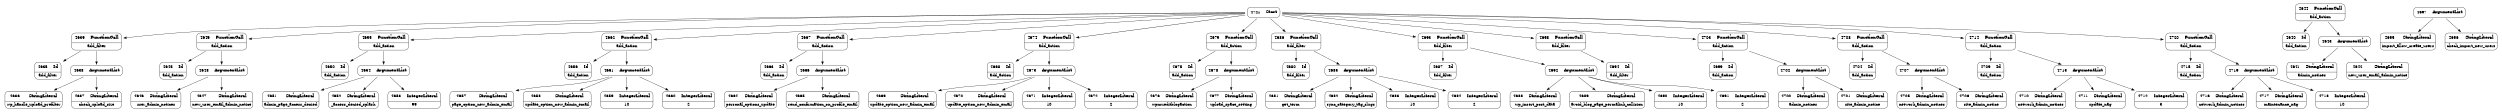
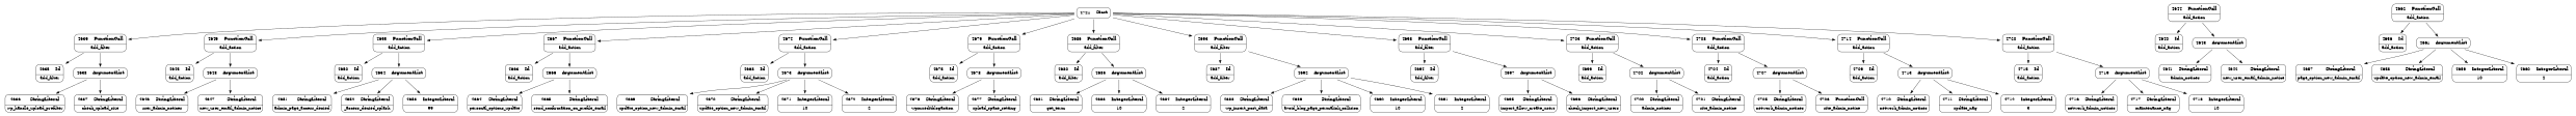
  digraph {
    node [shape=none]
    edge [weight=2]
    n1 [label=<<TABLE border='1' cellspacing='0' cellpadding='10' style='rounded' ><TR><TD border='0'>4635</TD><TD border='0'><B>Id</B></TD></TR><HR/><TR><TD border='0' cellpadding='5' colspan='2'>add_filter</TD></TR></TABLE>>]
    n2 [label=<<TABLE border='1' cellspacing='0' cellpadding='10' style='rounded' ><TR><TD border='0'>4636</TD><TD border='0'><B>StringLiteral</B></TD></TR><HR/><TR><TD border='0' cellpadding='5' colspan='2'>wp_handle_upload_prefilter</TD></TR></TABLE>>]
    n3 [label=<<TABLE border='1' cellspacing='0' cellpadding='10' style='rounded' ><TR><TD border='0'>4637</TD><TD border='0'><B>StringLiteral</B></TD></TR><HR/><TR><TD border='0' cellpadding='5' colspan='2'>check_upload_size</TD></TR></TABLE>>]
    n4 [label=<<TABLE border='1' cellspacing='0' cellpadding='10' style='rounded' ><TR><TD border='0'>4638</TD><TD border='0'><B>ArgumentList</B></TD></TR></TABLE>>]
    n5 [label=<<TABLE border='1' cellspacing='0' cellpadding='10' style='rounded' ><TR><TD border='0'>4639</TD><TD border='0'><B>FunctionCall</B></TD></TR><HR/><TR><TD border='0' cellpadding='5' colspan='2'>add_filter</TD></TR></TABLE>>]
    n6 [label=<<TABLE border='1' cellspacing='0' cellpadding='10' style='rounded' ><TR><TD border='0'>4640</TD><TD border='0'><B>Id</B></TD></TR><HR/><TR><TD border='0' cellpadding='5' colspan='2'>add_action</TD></TR></TABLE>>]
    n7 [label=<<TABLE border='1' cellspacing='0' cellpadding='10' style='rounded' ><TR><TD border='0'>4641</TD><TD border='0'><B>StringLiteral</B></TD></TR><HR/><TR><TD border='0' cellpadding='5' colspan='2'>admin_notices</TD></TR></TABLE>>]
    n8 [label=<<TABLE border='1' cellspacing='0' cellpadding='10' style='rounded' ><TR><TD border='0'>4642</TD><TD border='0'><B>StringLiteral</B></TD></TR><HR/><TR><TD border='0' cellpadding='5' colspan='2'>new_user_email_admin_notice</TD></TR></TABLE>>]
    n9 [label=<<TABLE border='1' cellspacing='0' cellpadding='10' style='rounded' ><TR><TD border='0'>4643</TD><TD border='0'><B>ArgumentList</B></TD></TR></TABLE>>]
    n10 [label=<<TABLE border='1' cellspacing='0' cellpadding='10' style='rounded' ><TR><TD border='0'>4644</TD><TD border='0'><B>FunctionCall</B></TD></TR><HR/><TR><TD border='0' cellpadding='5' colspan='2'>add_action</TD></TR></TABLE>>]
    n11 [label=<<TABLE border='1' cellspacing='0' cellpadding='10' style='rounded' ><TR><TD border='0'>4645</TD><TD border='0'><B>Id</B></TD></TR><HR/><TR><TD border='0' cellpadding='5' colspan='2'>add_action</TD></TR></TABLE>>]
    n12 [label=<<TABLE border='1' cellspacing='0' cellpadding='10' style='rounded' ><TR><TD border='0'>4646</TD><TD border='0'><B>StringLiteral</B></TD></TR><HR/><TR><TD border='0' cellpadding='5' colspan='2'>user_admin_notices</TD></TR></TABLE>>]
    n13 [label=<<TABLE border='1' cellspacing='0' cellpadding='10' style='rounded' ><TR><TD border='0'>4647</TD><TD border='0'><B>StringLiteral</B></TD></TR><HR/><TR><TD border='0' cellpadding='5' colspan='2'>new_user_email_admin_notice</TD></TR></TABLE>>]
    n14 [label=<<TABLE border='1' cellspacing='0' cellpadding='10' style='rounded' ><TR><TD border='0'>4648</TD><TD border='0'><B>ArgumentList</B></TD></TR></TABLE>>]
    n15 [label=<<TABLE border='1' cellspacing='0' cellpadding='10' style='rounded' ><TR><TD border='0'>4649</TD><TD border='0'><B>FunctionCall</B></TD></TR><HR/><TR><TD border='0' cellpadding='5' colspan='2'>add_action</TD></TR></TABLE>>]
    n16 [label=<<TABLE border='1' cellspacing='0' cellpadding='10' style='rounded' ><TR><TD border='0'>4650</TD><TD border='0'><B>Id</B></TD></TR><HR/><TR><TD border='0' cellpadding='5' colspan='2'>add_action</TD></TR></TABLE>>]
    n17 [label=<<TABLE border='1' cellspacing='0' cellpadding='10' style='rounded' ><TR><TD border='0'>4651</TD><TD border='0'><B>StringLiteral</B></TD></TR><HR/><TR><TD border='0' cellpadding='5' colspan='2'>admin_page_access_denied</TD></TR></TABLE>>]
    n18 [label=<<TABLE border='1' cellspacing='0' cellpadding='10' style='rounded' ><TR><TD border='0'>4652</TD><TD border='0'><B>StringLiteral</B></TD></TR><HR/><TR><TD border='0' cellpadding='5' colspan='2'>_access_denied_splash</TD></TR></TABLE>>]
    n19 [label=<<TABLE border='1' cellspacing='0' cellpadding='10' style='rounded' ><TR><TD border='0'>4653</TD><TD border='0'><B>IntegerLiteral</B></TD></TR><HR/><TR><TD border='0' cellpadding='5' colspan='2'>99</TD></TR></TABLE>>]
    n20 [label=<<TABLE border='1' cellspacing='0' cellpadding='10' style='rounded' ><TR><TD border='0'>4654</TD><TD border='0'><B>ArgumentList</B></TD></TR></TABLE>>]
    n21 [label=<<TABLE border='1' cellspacing='0' cellpadding='10' style='rounded' ><TR><TD border='0'>4655</TD><TD border='0'><B>FunctionCall</B></TD></TR><HR/><TR><TD border='0' cellpadding='5' colspan='2'>add_action</TD></TR></TABLE>>]
    n22 [label=<<TABLE border='1' cellspacing='0' cellpadding='10' style='rounded' ><TR><TD border='0'>4656</TD><TD border='0'><B>Id</B></TD></TR><HR/><TR><TD border='0' cellpadding='5' colspan='2'>add_action</TD></TR></TABLE>>]
    n23 [label=<<TABLE border='1' cellspacing='0' cellpadding='10' style='rounded' ><TR><TD border='0'>4657</TD><TD border='0'><B>StringLiteral</B></TD></TR><HR/><TR><TD border='0' cellpadding='5' colspan='2'>page_option_new_admin_email</TD></TR></TABLE>>]
    n24 [label=<<TABLE border='1' cellspacing='0' cellpadding='10' style='rounded' ><TR><TD border='0'>4658</TD><TD border='0'><B>StringLiteral</B></TD></TR><HR/><TR><TD border='0' cellpadding='5' colspan='2'>update_option_new_admin_email</TD></TR></TABLE>>]
    n25 [label=<<TABLE border='1' cellspacing='0' cellpadding='10' style='rounded' ><TR><TD border='0'>4659</TD><TD border='0'><B>IntegerLiteral</B></TD></TR><HR/><TR><TD border='0' cellpadding='5' colspan='2'>10</TD></TR></TABLE>>]
    n26 [label=<<TABLE border='1' cellspacing='0' cellpadding='10' style='rounded' ><TR><TD border='0'>4660</TD><TD border='0'><B>IntegerLiteral</B></TD></TR><HR/><TR><TD border='0' cellpadding='5' colspan='2'>2</TD></TR></TABLE>>]
    n27 [label=<<TABLE border='1' cellspacing='0' cellpadding='10' style='rounded' ><TR><TD border='0'>4661</TD><TD border='0'><B>ArgumentList</B></TD></TR></TABLE>>]
    n28 [label=<<TABLE border='1' cellspacing='0' cellpadding='10' style='rounded' ><TR><TD border='0'>4662</TD><TD border='0'><B>FunctionCall</B></TD></TR><HR/><TR><TD border='0' cellpadding='5' colspan='2'>add_action</TD></TR></TABLE>>]
    n29 [label=<<TABLE border='1' cellspacing='0' cellpadding='10' style='rounded' ><TR><TD border='0'>4663</TD><TD border='0'><B>Id</B></TD></TR><HR/><TR><TD border='0' cellpadding='5' colspan='2'>add_action</TD></TR></TABLE>>]
    n30 [label=<<TABLE border='1' cellspacing='0' cellpadding='10' style='rounded' ><TR><TD border='0'>4664</TD><TD border='0'><B>StringLiteral</B></TD></TR><HR/><TR><TD border='0' cellpadding='5' colspan='2'>personal_options_update</TD></TR></TABLE>>]
    n31 [label=<<TABLE border='1' cellspacing='0' cellpadding='10' style='rounded' ><TR><TD border='0'>4665</TD><TD border='0'><B>StringLiteral</B></TD></TR><HR/><TR><TD border='0' cellpadding='5' colspan='2'>send_confirmation_on_profile_email</TD></TR></TABLE>>]
    n32 [label=<<TABLE border='1' cellspacing='0' cellpadding='10' style='rounded' ><TR><TD border='0'>4666</TD><TD border='0'><B>ArgumentList</B></TD></TR></TABLE>>]
    n33 [label=<<TABLE border='1' cellspacing='0' cellpadding='10' style='rounded' ><TR><TD border='0'>4667</TD><TD border='0'><B>FunctionCall</B></TD></TR><HR/><TR><TD border='0' cellpadding='5' colspan='2'>add_action</TD></TR></TABLE>>]
    n34 [label=<<TABLE border='1' cellspacing='0' cellpadding='10' style='rounded' ><TR><TD border='0'>4668</TD><TD border='0'><B>Id</B></TD></TR><HR/><TR><TD border='0' cellpadding='5' colspan='2'>add_action</TD></TR></TABLE>>]
    n35 [label=<<TABLE border='1' cellspacing='0' cellpadding='10' style='rounded' ><TR><TD border='0'>4669</TD><TD border='0'><B>StringLiteral</B></TD></TR><HR/><TR><TD border='0' cellpadding='5' colspan='2'>update_option_new_admin_email</TD></TR></TABLE>>]
    n36 [label=<<TABLE border='1' cellspacing='0' cellpadding='10' style='rounded' ><TR><TD border='0'>4670</TD><TD border='0'><B>StringLiteral</B></TD></TR><HR/><TR><TD border='0' cellpadding='5' colspan='2'>update_option_new_admin_email</TD></TR></TABLE>>]
    n37 [label=<<TABLE border='1' cellspacing='0' cellpadding='10' style='rounded' ><TR><TD border='0'>4671</TD><TD border='0'><B>IntegerLiteral</B></TD></TR><HR/><TR><TD border='0' cellpadding='5' colspan='2'>10</TD></TR></TABLE>>]
    n38 [label=<<TABLE border='1' cellspacing='0' cellpadding='10' style='rounded' ><TR><TD border='0'>4672</TD><TD border='0'><B>IntegerLiteral</B></TD></TR><HR/><TR><TD border='0' cellpadding='5' colspan='2'>2</TD></TR></TABLE>>]
    n39 [label=<<TABLE border='1' cellspacing='0' cellpadding='10' style='rounded' ><TR><TD border='0'>4673</TD><TD border='0'><B>ArgumentList</B></TD></TR></TABLE>>]
    n40 [label=<<TABLE border='1' cellspacing='0' cellpadding='10' style='rounded' ><TR><TD border='0'>4674</TD><TD border='0'><B>FunctionCall</B></TD></TR><HR/><TR><TD border='0' cellpadding='5' colspan='2'>add_action</TD></TR></TABLE>>]
    n41 [label=<<TABLE border='1' cellspacing='0' cellpadding='10' style='rounded' ><TR><TD border='0'>4675</TD><TD border='0'><B>Id</B></TD></TR><HR/><TR><TD border='0' cellpadding='5' colspan='2'>add_action</TD></TR></TABLE>>]
    n42 [label=<<TABLE border='1' cellspacing='0' cellpadding='10' style='rounded' ><TR><TD border='0'>4676</TD><TD border='0'><B>StringLiteral</B></TD></TR><HR/><TR><TD border='0' cellpadding='5' colspan='2'>wpmueditblogaction</TD></TR></TABLE>>]
    n43 [label=<<TABLE border='1' cellspacing='0' cellpadding='10' style='rounded' ><TR><TD border='0'>4677</TD><TD border='0'><B>StringLiteral</B></TD></TR><HR/><TR><TD border='0' cellpadding='5' colspan='2'>upload_space_setting</TD></TR></TABLE>>]
    n44 [label=<<TABLE border='1' cellspacing='0' cellpadding='10' style='rounded' ><TR><TD border='0'>4678</TD><TD border='0'><B>ArgumentList</B></TD></TR></TABLE>>]
    n45 [label=<<TABLE border='1' cellspacing='0' cellpadding='10' style='rounded' ><TR><TD border='0'>4679</TD><TD border='0'><B>FunctionCall</B></TD></TR><HR/><TR><TD border='0' cellpadding='5' colspan='2'>add_action</TD></TR></TABLE>>]
    n46 [label=<<TABLE border='1' cellspacing='0' cellpadding='10' style='rounded' ><TR><TD border='0'>4680</TD><TD border='0'><B>Id</B></TD></TR><HR/><TR><TD border='0' cellpadding='5' colspan='2'>add_filter</TD></TR></TABLE>>]
    n47 [label=<<TABLE border='1' cellspacing='0' cellpadding='10' style='rounded' ><TR><TD border='0'>4681</TD><TD border='0'><B>StringLiteral</B></TD></TR><HR/><TR><TD border='0' cellpadding='5' colspan='2'>get_term</TD></TR></TABLE>>]
-   n48 [label=<<TABLE border='1' cellspacing='0' cellpadding='10' style='rounded' ><TR><TD border='0'>4682</TD><TD border='0'><B>StringLiteral</B></TD></TR><HR/><TR><TD border='0' cellpadding='5' colspan='2'>sync_category_tag_slugs</TD></TR></TABLE>>]
    n49 [label=<<TABLE border='1' cellspacing='0' cellpadding='10' style='rounded' ><TR><TD border='0'>4683</TD><TD border='0'><B>IntegerLiteral</B></TD></TR><HR/><TR><TD border='0' cellpadding='5' colspan='2'>10</TD></TR></TABLE>>]
    n50 [label=<<TABLE border='1' cellspacing='0' cellpadding='10' style='rounded' ><TR><TD border='0'>4684</TD><TD border='0'><B>IntegerLiteral</B></TD></TR><HR/><TR><TD border='0' cellpadding='5' colspan='2'>2</TD></TR></TABLE>>]
    n51 [label=<<TABLE border='1' cellspacing='0' cellpadding='10' style='rounded' ><TR><TD border='0'>4685</TD><TD border='0'><B>ArgumentList</B></TD></TR></TABLE>>]
    n52 [label=<<TABLE border='1' cellspacing='0' cellpadding='10' style='rounded' ><TR><TD border='0'>4686</TD><TD border='0'><B>FunctionCall</B></TD></TR><HR/><TR><TD border='0' cellpadding='5' colspan='2'>add_filter</TD></TR></TABLE>>]
    n53 [label=<<TABLE border='1' cellspacing='0' cellpadding='10' style='rounded' ><TR><TD border='0'>4687</TD><TD border='0'><B>Id</B></TD></TR><HR/><TR><TD border='0' cellpadding='5' colspan='2'>add_filter</TD></TR></TABLE>>]
    n54 [label=<<TABLE border='1' cellspacing='0' cellpadding='10' style='rounded' ><TR><TD border='0'>4688</TD><TD border='0'><B>StringLiteral</B></TD></TR><HR/><TR><TD border='0' cellpadding='5' colspan='2'>wp_insert_post_data</TD></TR></TABLE>>]
    n55 [label=<<TABLE border='1' cellspacing='0' cellpadding='10' style='rounded' ><TR><TD border='0'>4689</TD><TD border='0'><B>StringLiteral</B></TD></TR><HR/><TR><TD border='0' cellpadding='5' colspan='2'>avoid_blog_page_permalink_collision</TD></TR></TABLE>>]
    n56 [label=<<TABLE border='1' cellspacing='0' cellpadding='10' style='rounded' ><TR><TD border='0'>4690</TD><TD border='0'><B>IntegerLiteral</B></TD></TR><HR/><TR><TD border='0' cellpadding='5' colspan='2'>10</TD></TR></TABLE>>]
    n57 [label=<<TABLE border='1' cellspacing='0' cellpadding='10' style='rounded' ><TR><TD border='0'>4691</TD><TD border='0'><B>IntegerLiteral</B></TD></TR><HR/><TR><TD border='0' cellpadding='5' colspan='2'>2</TD></TR></TABLE>>]
    n58 [label=<<TABLE border='1' cellspacing='0' cellpadding='10' style='rounded' ><TR><TD border='0'>4692</TD><TD border='0'><B>ArgumentList</B></TD></TR></TABLE>>]
    n59 [label=<<TABLE border='1' cellspacing='0' cellpadding='10' style='rounded' ><TR><TD border='0'>4693</TD><TD border='0'><B>FunctionCall</B></TD></TR><HR/><TR><TD border='0' cellpadding='5' colspan='2'>add_filter</TD></TR></TABLE>>]
    n60 [label=<<TABLE border='1' cellspacing='0' cellpadding='10' style='rounded' ><TR><TD border='0'>4694</TD><TD border='0'><B>Id</B></TD></TR><HR/><TR><TD border='0' cellpadding='5' colspan='2'>add_filter</TD></TR></TABLE>>]
    n61 [label=<<TABLE border='1' cellspacing='0' cellpadding='10' style='rounded' ><TR><TD border='0'>4695</TD><TD border='0'><B>StringLiteral</B></TD></TR><HR/><TR><TD border='0' cellpadding='5' colspan='2'>import_allow_create_users</TD></TR></TABLE>>]
    n62 [label=<<TABLE border='1' cellspacing='0' cellpadding='10' style='rounded' ><TR><TD border='0'>4696</TD><TD border='0'><B>StringLiteral</B></TD></TR><HR/><TR><TD border='0' cellpadding='5' colspan='2'>check_import_new_users</TD></TR></TABLE>>]
    n63 [label=<<TABLE border='1' cellspacing='0' cellpadding='10' style='rounded' ><TR><TD border='0'>4697</TD><TD border='0'><B>ArgumentList</B></TD></TR></TABLE>>]
    n64 [label=<<TABLE border='1' cellspacing='0' cellpadding='10' style='rounded' ><TR><TD border='0'>4698</TD><TD border='0'><B>FunctionCall</B></TD></TR><HR/><TR><TD border='0' cellpadding='5' colspan='2'>add_filter</TD></TR></TABLE>>]
    n65 [label=<<TABLE border='1' cellspacing='0' cellpadding='10' style='rounded' ><TR><TD border='0'>4699</TD><TD border='0'><B>Id</B></TD></TR><HR/><TR><TD border='0' cellpadding='5' colspan='2'>add_action</TD></TR></TABLE>>]
    n66 [label=<<TABLE border='1' cellspacing='0' cellpadding='10' style='rounded' ><TR><TD border='0'>4700</TD><TD border='0'><B>StringLiteral</B></TD></TR><HR/><TR><TD border='0' cellpadding='5' colspan='2'>admin_notices</TD></TR></TABLE>>]
    n67 [label=<<TABLE border='1' cellspacing='0' cellpadding='10' style='rounded' ><TR><TD border='0'>4701</TD><TD border='0'><B>StringLiteral</B></TD></TR><HR/><TR><TD border='0' cellpadding='5' colspan='2'>site_admin_notice</TD></TR></TABLE>>]
    n68 [label=<<TABLE border='1' cellspacing='0' cellpadding='10' style='rounded' ><TR><TD border='0'>4702</TD><TD border='0'><B>ArgumentList</B></TD></TR></TABLE>>]
    n69 [label=<<TABLE border='1' cellspacing='0' cellpadding='10' style='rounded' ><TR><TD border='0'>4703</TD><TD border='0'><B>FunctionCall</B></TD></TR><HR/><TR><TD border='0' cellpadding='5' colspan='2'>add_action</TD></TR></TABLE>>]
    n70 [label=<<TABLE border='1' cellspacing='0' cellpadding='10' style='rounded' ><TR><TD border='0'>4704</TD><TD border='0'><B>Id</B></TD></TR><HR/><TR><TD border='0' cellpadding='5' colspan='2'>add_action</TD></TR></TABLE>>]
    n71 [label=<<TABLE border='1' cellspacing='0' cellpadding='10' style='rounded' ><TR><TD border='0'>4705</TD><TD border='0'><B>StringLiteral</B></TD></TR><HR/><TR><TD border='0' cellpadding='5' colspan='2'>network_admin_notices</TD></TR></TABLE>>]
-   n72 [label=<<TABLE border='1' cellspacing='0' cellpadding='10' style='rounded' ><TR><TD border='0'>4706</TD><TD border='0'><B>StringLiteral</B></TD></TR><HR/><TR><TD border='0' cellpadding='5' colspan='2'>site_admin_notice</TD></TR></TABLE>>]
+   n72 [label=<<TABLE border='1' cellspacing='0' cellpadding='10' style='rounded' ><TR><TD border='0'>4706</TD><TD border='0'><B>FunctionCall</B></TD></TR><HR/><TR><TD border='0' cellpadding='5' colspan='2'>site_admin_notice</TD></TR></TABLE>>]
    n73 [label=<<TABLE border='1' cellspacing='0' cellpadding='10' style='rounded' ><TR><TD border='0'>4707</TD><TD border='0'><B>ArgumentList</B></TD></TR></TABLE>>]
    n74 [label=<<TABLE border='1' cellspacing='0' cellpadding='10' style='rounded' ><TR><TD border='0'>4708</TD><TD border='0'><B>FunctionCall</B></TD></TR><HR/><TR><TD border='0' cellpadding='5' colspan='2'>add_action</TD></TR></TABLE>>]
    n75 [label=<<TABLE border='1' cellspacing='0' cellpadding='10' style='rounded' ><TR><TD border='0'>4709</TD><TD border='0'><B>Id</B></TD></TR><HR/><TR><TD border='0' cellpadding='5' colspan='2'>add_action</TD></TR></TABLE>>]
    n76 [label=<<TABLE border='1' cellspacing='0' cellpadding='10' style='rounded' ><TR><TD border='0'>4710</TD><TD border='0'><B>StringLiteral</B></TD></TR><HR/><TR><TD border='0' cellpadding='5' colspan='2'>network_admin_notices</TD></TR></TABLE>>]
    n77 [label=<<TABLE border='1' cellspacing='0' cellpadding='10' style='rounded' ><TR><TD border='0'>4711</TD><TD border='0'><B>StringLiteral</B></TD></TR><HR/><TR><TD border='0' cellpadding='5' colspan='2'>update_nag</TD></TR></TABLE>>]
    n78 [label=<<TABLE border='1' cellspacing='0' cellpadding='10' style='rounded' ><TR><TD border='0'>4712</TD><TD border='0'><B>IntegerLiteral</B></TD></TR><HR/><TR><TD border='0' cellpadding='5' colspan='2'>3</TD></TR></TABLE>>]
    n79 [label=<<TABLE border='1' cellspacing='0' cellpadding='10' style='rounded' ><TR><TD border='0'>4713</TD><TD border='0'><B>ArgumentList</B></TD></TR></TABLE>>]
    n80 [label=<<TABLE border='1' cellspacing='0' cellpadding='10' style='rounded' ><TR><TD border='0'>4714</TD><TD border='0'><B>FunctionCall</B></TD></TR><HR/><TR><TD border='0' cellpadding='5' colspan='2'>add_action</TD></TR></TABLE>>]
    n81 [label=<<TABLE border='1' cellspacing='0' cellpadding='10' style='rounded' ><TR><TD border='0'>4715</TD><TD border='0'><B>Id</B></TD></TR><HR/><TR><TD border='0' cellpadding='5' colspan='2'>add_action</TD></TR></TABLE>>]
    n82 [label=<<TABLE border='1' cellspacing='0' cellpadding='10' style='rounded' ><TR><TD border='0'>4716</TD><TD border='0'><B>StringLiteral</B></TD></TR><HR/><TR><TD border='0' cellpadding='5' colspan='2'>network_admin_notices</TD></TR></TABLE>>]
    n83 [label=<<TABLE border='1' cellspacing='0' cellpadding='10' style='rounded' ><TR><TD border='0'>4717</TD><TD border='0'><B>StringLiteral</B></TD></TR><HR/><TR><TD border='0' cellpadding='5' colspan='2'>maintenance_nag</TD></TR></TABLE>>]
    n84 [label=<<TABLE border='1' cellspacing='0' cellpadding='10' style='rounded' ><TR><TD border='0'>4718</TD><TD border='0'><B>IntegerLiteral</B></TD></TR><HR/><TR><TD border='0' cellpadding='5' colspan='2'>10</TD></TR></TABLE>>]
    n85 [label=<<TABLE border='1' cellspacing='0' cellpadding='10' style='rounded' ><TR><TD border='0'>4719</TD><TD border='0'><B>ArgumentList</B></TD></TR></TABLE>>]
    n86 [label=<<TABLE border='1' cellspacing='0' cellpadding='10' style='rounded' ><TR><TD border='0'>4720</TD><TD border='0'><B>FunctionCall</B></TD></TR><HR/><TR><TD border='0' cellpadding='5' colspan='2'>add_action</TD></TR></TABLE>>]
    n87 [label=<<TABLE border='1' cellspacing='0' cellpadding='10' style='rounded' ><TR><TD border='0'>4721</TD><TD border='0'><B>Start</B></TD></TR></TABLE>>]
    n4 -> n2
    n4 -> n3
    n5 -> n1
    n5 -> n4
    n9 -> n7
    n9 -> n8
    n10 -> n6
    n10 -> n9
    n14 -> n12
    n14 -> n13
    n15 -> n11
    n15 -> n14
    n20 -> n17
    n20 -> n18
    n20 -> n19
    n21 -> n16
    n21 -> n20
    n27 -> n23
    n27 -> n24
    n27 -> n25
    n27 -> n26
    n28 -> n22
    n28 -> n27
    n32 -> n30
    n32 -> n31
    n33 -> n29
    n33 -> n32
    n39 -> n35
    n39 -> n36
    n39 -> n37
    n39 -> n38
    n40 -> n34
    n40 -> n39
    n44 -> n42
    n44 -> n43
    n45 -> n41
    n45 -> n44
    n51 -> n47
-   n51 -> n48
    n51 -> n49
    n51 -> n50
    n52 -> n46
    n52 -> n51
    n58 -> n54
    n58 -> n55
    n58 -> n56
    n58 -> n57
    n59 -> n53
    n59 -> n58
    n63 -> n61
    n63 -> n62
    n64 -> n60
+   n64 -> n63
    n68 -> n66
    n68 -> n67
    n69 -> n65
    n69 -> n68
    n73 -> n71
    n73 -> n72
    n74 -> n70
    n74 -> n73
    n79 -> n76
    n79 -> n77
    n79 -> n78
    n80 -> n75
    n80 -> n79
    n85 -> n82
    n85 -> n83
    n85 -> n84
    n86 -> n81
    n86 -> n85
    n87 -> n5
    n87 -> n15
    n87 -> n21
-   n87 -> n28
    n87 -> n33
    n87 -> n40
    n87 -> n45
    n87 -> n52
    n87 -> n59
    n87 -> n64
    n87 -> n69
    n87 -> n74
    n87 -> n80
    n87 -> n86
  }
